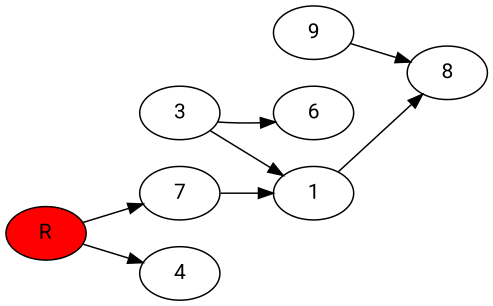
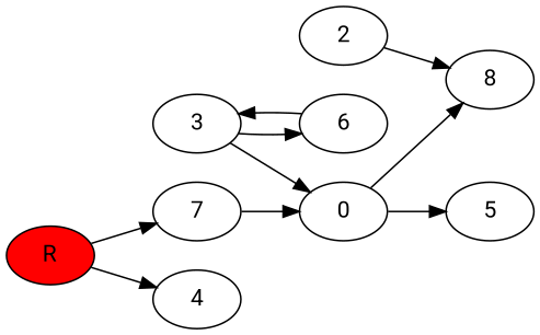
  digraph {
    fontname=Roboto
    rankdir=LR
    node [fontname=Roboto]
    edge [fontname=Roboto]
-   1
+   1 [label=0]
+   5
    8
-   2 [label=9]
+   2
    6
    3
    7
    R [fillcolor="#ff0000" style=filled]
    4
+   1 -> 5
    1 -> 8
    2 -> 8
+   6 -> 3
    3 -> 1
    3 -> 6
    7 -> 1
    R -> 7
    R -> 4
  }
